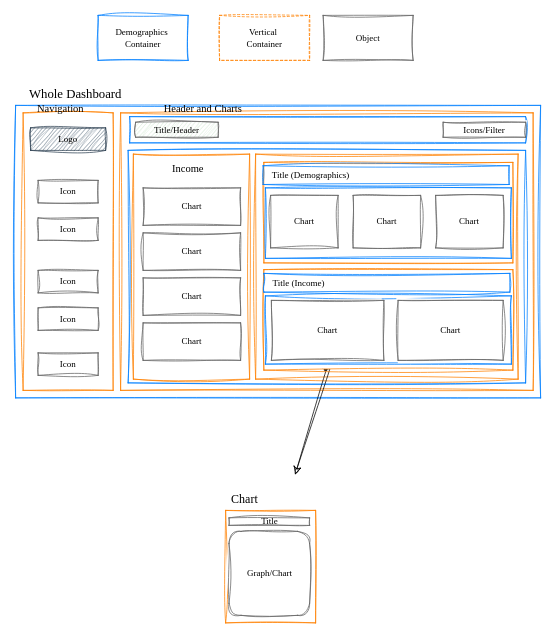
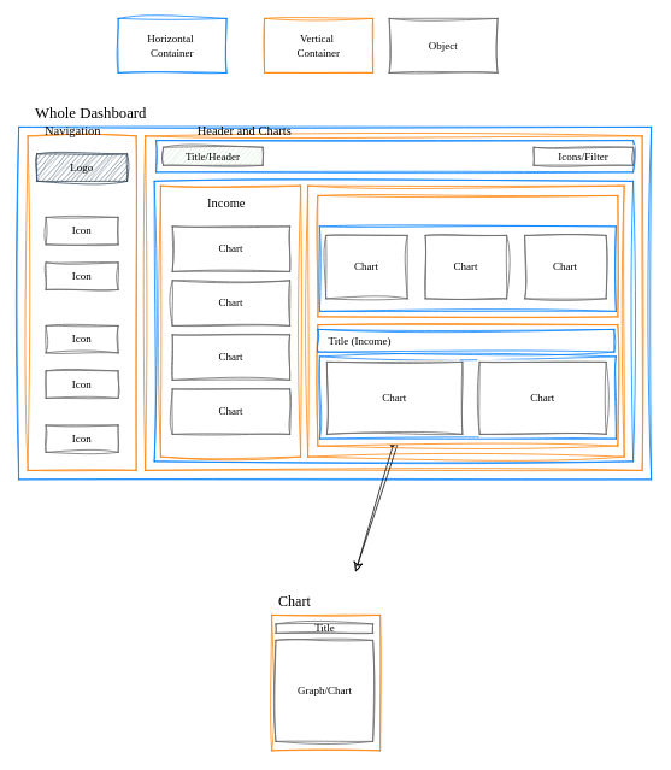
  <mxCell id="0" />
  <mxCell id="1" parent="0" />
- <mxCell id="2" value="Demographics&amp;nbsp;&lt;div&gt;Container&lt;/div&gt;" style="rounded=0;whiteSpace=wrap;html=1;sketch=1;hachureGap=4;jiggle=2;curveFitting=1;fontFamily=Architects Daughter;fontSource=https%3A%2F%2Ffonts.googleapis.com%2Fcss%3Ffamily%3DArchitects%2BDaughter;fillColor=none;strokeColor=#007FFF;" parent="1" vertex="1"><mxGeometry x="130" y="20" width="120" height="60" as="geometry" /></mxCell>
+ <mxCell id="2" value="Horizontal&amp;nbsp;&lt;div&gt;Container&lt;/div&gt;" style="rounded=0;whiteSpace=wrap;html=1;sketch=1;hachureGap=4;jiggle=2;curveFitting=1;fontFamily=Architects Daughter;fontSource=https%3A%2F%2Ffonts.googleapis.com%2Fcss%3Ffamily%3DArchitects%2BDaughter;fillColor=none;strokeColor=#007FFF;" parent="1" vertex="1"><mxGeometry x="130" y="20" width="120" height="60" as="geometry" /></mxCell>
  <mxCell id="3" value="Object" style="rounded=0;whiteSpace=wrap;html=1;sketch=1;hachureGap=4;jiggle=2;curveFitting=1;fontFamily=Architects Daughter;fontSource=https%3A%2F%2Ffonts.googleapis.com%2Fcss%3Ffamily%3DArchitects%2BDaughter;strokeColor=#666666;" parent="1" vertex="1"><mxGeometry x="430" y="20" width="120" height="60" as="geometry" /></mxCell>
- <mxCell id="4" value="Vertical&amp;nbsp;&lt;div&gt;Container&lt;/div&gt;" style="rounded=0;whiteSpace=wrap;html=1;sketch=1;hachureGap=4;jiggle=2;curveFitting=1;fontFamily=Architects Daughter;fontSource=https%3A%2F%2Ffonts.googleapis.com%2Fcss%3Ffamily%3DArchitects%2BDaughter;strokeColor=#FF8000;dashed=1;" parent="1" vertex="1"><mxGeometry x="292" y="20" width="120" height="60" as="geometry" /></mxCell>
+ <mxCell id="4" value="Vertical&amp;nbsp;&lt;div&gt;Container&lt;/div&gt;" style="rounded=0;whiteSpace=wrap;html=1;sketch=1;hachureGap=4;jiggle=2;curveFitting=1;fontFamily=Architects Daughter;fontSource=https%3A%2F%2Ffonts.googleapis.com%2Fcss%3Ffamily%3DArchitects%2BDaughter;strokeColor=#FF8000;" parent="1" vertex="1"><mxGeometry x="292" y="20" width="120" height="60" as="geometry" /></mxCell>
  <mxCell id="5" value="" style="rounded=0;whiteSpace=wrap;html=1;sketch=1;hachureGap=4;jiggle=2;curveFitting=1;fontFamily=Architects Daughter;fontSource=https%3A%2F%2Ffonts.googleapis.com%2Fcss%3Ffamily%3DArchitects%2BDaughter;fillColor=none;strokeColor=#007FFF;" vertex="1" parent="1"><mxGeometry x="20" y="140" width="700" height="390" as="geometry" /></mxCell>
  <mxCell id="6" value="&lt;span style=&quot;font-size: 17px;&quot;&gt;Whole Dashboard&lt;/span&gt;" style="text;html=1;align=center;verticalAlign=middle;whiteSpace=wrap;rounded=0;fontSize=17;fontFamily=Architects Daughter;fontSource=https%3A%2F%2Ffonts.googleapis.com%2Fcss%3Ffamily%3DArchitects%2BDaughter;" vertex="1" parent="1"><mxGeometry x="30" y="110" width="140" height="30" as="geometry" /></mxCell>
  <mxCell id="7" value="" style="rounded=0;whiteSpace=wrap;html=1;sketch=1;hachureGap=4;jiggle=2;curveFitting=1;fontFamily=Architects Daughter;fontSource=https%3A%2F%2Ffonts.googleapis.com%2Fcss%3Ffamily%3DArchitects%2BDaughter;strokeColor=#FF8000;" vertex="1" parent="1"><mxGeometry x="30" y="150" width="120" height="370" as="geometry" /></mxCell>
  <mxCell id="8" value="Navigation" style="text;html=1;align=center;verticalAlign=middle;whiteSpace=wrap;rounded=0;fontSize=14;fontFamily=Architects Daughter;fontSource=https%3A%2F%2Ffonts.googleapis.com%2Fcss%3Ffamily%3DArchitects%2BDaughter;" vertex="1" parent="1"><mxGeometry x="50" y="130" width="60" height="30" as="geometry" /></mxCell>
  <mxCell id="9" value="Logo" style="rounded=0;whiteSpace=wrap;html=1;sketch=1;hachureGap=4;jiggle=2;curveFitting=1;fontFamily=Architects Daughter;fontSource=https%3A%2F%2Ffonts.googleapis.com%2Fcss%3Ffamily%3DArchitects%2BDaughter;strokeColor=#314354;fillColor=#647687;fontColor=#000000;" vertex="1" parent="1"><mxGeometry x="40" y="170" width="100" height="30" as="geometry" /></mxCell>
  <mxCell id="10" value="Icon" style="rounded=0;whiteSpace=wrap;html=1;sketch=1;hachureGap=4;jiggle=2;curveFitting=1;fontFamily=Architects Daughter;fontSource=https%3A%2F%2Ffonts.googleapis.com%2Fcss%3Ffamily%3DArchitects%2BDaughter;strokeColor=#666666;" vertex="1" parent="1"><mxGeometry x="50" y="240" width="80" height="30" as="geometry" /></mxCell>
  <mxCell id="11" value="Icon" style="rounded=0;whiteSpace=wrap;html=1;sketch=1;hachureGap=4;jiggle=2;curveFitting=1;fontFamily=Architects Daughter;fontSource=https%3A%2F%2Ffonts.googleapis.com%2Fcss%3Ffamily%3DArchitects%2BDaughter;strokeColor=#666666;" vertex="1" parent="1"><mxGeometry x="50" y="290" width="80" height="30" as="geometry" /></mxCell>
  <mxCell id="12" value="Icon" style="rounded=0;whiteSpace=wrap;html=1;sketch=1;hachureGap=4;jiggle=2;curveFitting=1;fontFamily=Architects Daughter;fontSource=https%3A%2F%2Ffonts.googleapis.com%2Fcss%3Ffamily%3DArchitects%2BDaughter;strokeColor=#666666;" vertex="1" parent="1"><mxGeometry x="50" y="470" width="80" height="30" as="geometry" /></mxCell>
  <mxCell id="13" value="Icon" style="rounded=0;whiteSpace=wrap;html=1;sketch=1;hachureGap=4;jiggle=2;curveFitting=1;fontFamily=Architects Daughter;fontSource=https%3A%2F%2Ffonts.googleapis.com%2Fcss%3Ffamily%3DArchitects%2BDaughter;strokeColor=#666666;" vertex="1" parent="1"><mxGeometry x="50" y="360" width="80" height="30" as="geometry" /></mxCell>
  <mxCell id="14" value="Icon" style="rounded=0;whiteSpace=wrap;html=1;sketch=1;hachureGap=4;jiggle=2;curveFitting=1;fontFamily=Architects Daughter;fontSource=https%3A%2F%2Ffonts.googleapis.com%2Fcss%3Ffamily%3DArchitects%2BDaughter;strokeColor=#666666;" vertex="1" parent="1"><mxGeometry x="50" y="410" width="80" height="30" as="geometry" /></mxCell>
  <mxCell id="15" value="" style="rounded=0;whiteSpace=wrap;html=1;sketch=1;hachureGap=4;jiggle=2;curveFitting=1;fontFamily=Architects Daughter;fontSource=https%3A%2F%2Ffonts.googleapis.com%2Fcss%3Ffamily%3DArchitects%2BDaughter;strokeColor=#FF8000;" vertex="1" parent="1"><mxGeometry x="160" y="150" width="550" height="370" as="geometry" /></mxCell>
  <mxCell id="16" value="Header and Charts" style="text;html=1;align=center;verticalAlign=middle;whiteSpace=wrap;rounded=0;fontSize=14;fontFamily=Architects Daughter;fontSource=https%3A%2F%2Ffonts.googleapis.com%2Fcss%3Ffamily%3DArchitects%2BDaughter;" vertex="1" parent="1"><mxGeometry x="180" y="130" width="180" height="30" as="geometry" /></mxCell>
  <mxCell id="17" value="" style="rounded=0;whiteSpace=wrap;html=1;sketch=1;hachureGap=4;jiggle=2;curveFitting=1;fontFamily=Architects Daughter;fontSource=https%3A%2F%2Ffonts.googleapis.com%2Fcss%3Ffamily%3DArchitects%2BDaughter;fillColor=none;strokeColor=#007FFF;" vertex="1" parent="1"><mxGeometry x="172" y="155" width="528" height="35" as="geometry" /></mxCell>
  <mxCell id="18" value="Title/Header" style="rounded=0;whiteSpace=wrap;html=1;sketch=1;hachureGap=4;jiggle=2;curveFitting=1;fontFamily=Architects Daughter;fontSource=https%3A%2F%2Ffonts.googleapis.com%2Fcss%3Ffamily%3DArchitects%2BDaughter;strokeColor=#666666;fillColor=#d5e8d4;" vertex="1" parent="1"><mxGeometry x="180" y="162.5" width="110" height="20" as="geometry" /></mxCell>
  <mxCell id="19" value="Icons/Filter" style="rounded=0;whiteSpace=wrap;html=1;sketch=1;hachureGap=4;jiggle=2;curveFitting=1;fontFamily=Architects Daughter;fontSource=https%3A%2F%2Ffonts.googleapis.com%2Fcss%3Ffamily%3DArchitects%2BDaughter;strokeColor=#666666;" vertex="1" parent="1"><mxGeometry x="590" y="162.5" width="110" height="20" as="geometry" /></mxCell>
  <mxCell id="20" value="" style="rounded=0;whiteSpace=wrap;html=1;sketch=1;hachureGap=4;jiggle=2;curveFitting=1;fontFamily=Architects Daughter;fontSource=https%3A%2F%2Ffonts.googleapis.com%2Fcss%3Ffamily%3DArchitects%2BDaughter;fillColor=none;strokeColor=#007FFF;" vertex="1" parent="1"><mxGeometry x="170" y="200" width="530" height="310" as="geometry" /></mxCell>
  <mxCell id="21" value="" style="rounded=0;whiteSpace=wrap;html=1;sketch=1;hachureGap=4;jiggle=2;curveFitting=1;fontFamily=Architects Daughter;fontSource=https%3A%2F%2Ffonts.googleapis.com%2Fcss%3Ffamily%3DArchitects%2BDaughter;strokeColor=#FF8000;" vertex="1" parent="1"><mxGeometry x="177" y="205" width="155" height="300" as="geometry" /></mxCell>
  <mxCell id="22" value="" style="rounded=0;whiteSpace=wrap;html=1;sketch=1;hachureGap=4;jiggle=2;curveFitting=1;fontFamily=Architects Daughter;fontSource=https%3A%2F%2Ffonts.googleapis.com%2Fcss%3Ffamily%3DArchitects%2BDaughter;strokeColor=#FF8000;" vertex="1" parent="1"><mxGeometry x="340" y="205" width="350" height="300" as="geometry" /></mxCell>
  <mxCell id="23" value="Income" style="text;html=1;align=center;verticalAlign=middle;whiteSpace=wrap;rounded=0;fontSize=14;fontFamily=Architects Daughter;fontSource=https%3A%2F%2Ffonts.googleapis.com%2Fcss%3Ffamily%3DArchitects%2BDaughter;" vertex="1" parent="1"><mxGeometry x="160" y="210" width="180" height="30" as="geometry" /></mxCell>
  <mxCell id="24" value="Chart" style="rounded=0;whiteSpace=wrap;html=1;sketch=1;hachureGap=4;jiggle=2;curveFitting=1;fontFamily=Architects Daughter;fontSource=https%3A%2F%2Ffonts.googleapis.com%2Fcss%3Ffamily%3DArchitects%2BDaughter;strokeColor=#666666;" vertex="1" parent="1"><mxGeometry x="190" y="310" width="130" height="50" as="geometry" /></mxCell>
  <mxCell id="25" value="Chart" style="rounded=0;whiteSpace=wrap;html=1;sketch=1;hachureGap=4;jiggle=2;curveFitting=1;fontFamily=Architects Daughter;fontSource=https%3A%2F%2Ffonts.googleapis.com%2Fcss%3Ffamily%3DArchitects%2BDaughter;strokeColor=#666666;" vertex="1" parent="1"><mxGeometry x="190" y="250" width="130" height="50" as="geometry" /></mxCell>
  <mxCell id="26" value="Chart" style="rounded=0;whiteSpace=wrap;html=1;sketch=1;hachureGap=4;jiggle=2;curveFitting=1;fontFamily=Architects Daughter;fontSource=https%3A%2F%2Ffonts.googleapis.com%2Fcss%3Ffamily%3DArchitects%2BDaughter;strokeColor=#666666;" vertex="1" parent="1"><mxGeometry x="190" y="370" width="130" height="50" as="geometry" /></mxCell>
  <mxCell id="27" value="Chart" style="rounded=0;whiteSpace=wrap;html=1;sketch=1;hachureGap=4;jiggle=2;curveFitting=1;fontFamily=Architects Daughter;fontSource=https%3A%2F%2Ffonts.googleapis.com%2Fcss%3Ffamily%3DArchitects%2BDaughter;strokeColor=#666666;" vertex="1" parent="1"><mxGeometry x="190" y="430" width="130" height="50" as="geometry" /></mxCell>
  <mxCell id="28" value="" style="rounded=0;whiteSpace=wrap;html=1;sketch=1;hachureGap=4;jiggle=2;curveFitting=1;fontFamily=Architects Daughter;fontSource=https%3A%2F%2Ffonts.googleapis.com%2Fcss%3Ffamily%3DArchitects%2BDaughter;strokeColor=#FF8000;" vertex="1" parent="1"><mxGeometry x="351" y="216" width="332" height="134" as="geometry" /></mxCell>
  <mxCell id="29" style="edgeStyle=none;curved=1;rounded=0;sketch=1;hachureGap=4;jiggle=2;curveFitting=1;orthogonalLoop=1;jettySize=auto;html=1;exitX=0.509;exitY=0.974;exitDx=0;exitDy=0;fontFamily=Architects Daughter;fontSource=https%3A%2F%2Ffonts.googleapis.com%2Fcss%3Ffamily%3DArchitects%2BDaughter;fontSize=12;startSize=8;endSize=8;exitPerimeter=0;" edge="1" parent="1"><mxGeometry relative="1" as="geometry"><mxPoint x="392.65" y="632.08" as="targetPoint" /><mxPoint x="450" y="450" as="sourcePoint" /></mxGeometry></mxCell>
  <mxCell id="30" style="edgeStyle=none;curved=1;rounded=0;sketch=1;hachureGap=4;jiggle=2;curveFitting=1;orthogonalLoop=1;jettySize=auto;html=1;exitX=0.25;exitY=1;exitDx=0;exitDy=0;fontFamily=Architects Daughter;fontSource=https%3A%2F%2Ffonts.googleapis.com%2Fcss%3Ffamily%3DArchitects%2BDaughter;fontSize=12;startSize=8;endSize=8;" edge="1" parent="1" source="32" target="40"><mxGeometry relative="1" as="geometry" /></mxCell>
  <mxCell id="31" style="edgeStyle=none;curved=1;rounded=0;sketch=1;hachureGap=4;jiggle=2;curveFitting=1;orthogonalLoop=1;jettySize=auto;html=1;exitX=0.25;exitY=1;exitDx=0;exitDy=0;fontFamily=Architects Daughter;fontSource=https%3A%2F%2Ffonts.googleapis.com%2Fcss%3Ffamily%3DArchitects%2BDaughter;fontSize=12;startSize=8;endSize=8;" edge="1" parent="1" source="32" target="40"><mxGeometry relative="1" as="geometry" /></mxCell>
  <mxCell id="32" value="" style="rounded=0;whiteSpace=wrap;html=1;sketch=1;hachureGap=4;jiggle=2;curveFitting=1;fontFamily=Architects Daughter;fontSource=https%3A%2F%2Ffonts.googleapis.com%2Fcss%3Ffamily%3DArchitects%2BDaughter;strokeColor=#FF8000;" vertex="1" parent="1"><mxGeometry x="351" y="359" width="332" height="134" as="geometry" /></mxCell>
  <mxCell id="33" value="Title (Income)" style="rounded=0;whiteSpace=wrap;html=1;sketch=1;hachureGap=4;jiggle=2;curveFitting=1;fontFamily=Architects Daughter;fontSource=https%3A%2F%2Ffonts.googleapis.com%2Fcss%3Ffamily%3DArchitects%2BDaughter;fillColor=none;strokeColor=#007FFF;labelPosition=center;verticalLabelPosition=middle;align=left;verticalAlign=middle;spacingLeft=10;" vertex="1" parent="1"><mxGeometry x="351" y="364" width="328" height="25" as="geometry" /></mxCell>
- <mxCell id="34" value="Title (Demographics)" style="rounded=0;whiteSpace=wrap;html=1;sketch=1;hachureGap=4;jiggle=2;curveFitting=1;fontFamily=Architects Daughter;fontSource=https%3A%2F%2Ffonts.googleapis.com%2Fcss%3Ffamily%3DArchitects%2BDaughter;fillColor=none;strokeColor=#007FFF;labelPosition=center;verticalLabelPosition=middle;align=left;verticalAlign=middle;spacingLeft=10;" vertex="1" parent="1"><mxGeometry x="350" y="220.5" width="328" height="25" as="geometry" /></mxCell>
  <mxCell id="35" value="" style="rounded=0;whiteSpace=wrap;html=1;sketch=1;hachureGap=4;jiggle=2;curveFitting=1;fontFamily=Architects Daughter;fontSource=https%3A%2F%2Ffonts.googleapis.com%2Fcss%3Ffamily%3DArchitects%2BDaughter;fillColor=none;strokeColor=#007FFF;labelPosition=center;verticalLabelPosition=middle;align=left;verticalAlign=middle;spacingLeft=10;" vertex="1" parent="1"><mxGeometry x="353" y="250" width="328" height="94" as="geometry" /></mxCell>
  <mxCell id="36" value="" style="rounded=0;whiteSpace=wrap;html=1;sketch=1;hachureGap=4;jiggle=2;curveFitting=1;fontFamily=Architects Daughter;fontSource=https%3A%2F%2Ffonts.googleapis.com%2Fcss%3Ffamily%3DArchitects%2BDaughter;fillColor=none;strokeColor=#007FFF;labelPosition=center;verticalLabelPosition=middle;align=left;verticalAlign=middle;spacingLeft=10;" vertex="1" parent="1"><mxGeometry x="353" y="394" width="328" height="91" as="geometry" /></mxCell>
  <mxCell id="37" value="Chart" style="rounded=0;whiteSpace=wrap;html=1;sketch=1;hachureGap=4;jiggle=2;curveFitting=1;fontFamily=Architects Daughter;fontSource=https%3A%2F%2Ffonts.googleapis.com%2Fcss%3Ffamily%3DArchitects%2BDaughter;strokeColor=#666666;" vertex="1" parent="1"><mxGeometry x="360" y="260" width="90" height="70" as="geometry" /></mxCell>
  <mxCell id="38" value="Chart" style="rounded=0;whiteSpace=wrap;html=1;sketch=1;hachureGap=4;jiggle=2;curveFitting=1;fontFamily=Architects Daughter;fontSource=https%3A%2F%2Ffonts.googleapis.com%2Fcss%3Ffamily%3DArchitects%2BDaughter;strokeColor=#666666;" vertex="1" parent="1"><mxGeometry x="470" y="260" width="90" height="70" as="geometry" /></mxCell>
  <mxCell id="39" value="Chart" style="rounded=0;whiteSpace=wrap;html=1;sketch=1;hachureGap=4;jiggle=2;curveFitting=1;fontFamily=Architects Daughter;fontSource=https%3A%2F%2Ffonts.googleapis.com%2Fcss%3Ffamily%3DArchitects%2BDaughter;strokeColor=#666666;" vertex="1" parent="1"><mxGeometry x="580" y="260" width="90" height="70" as="geometry" /></mxCell>
  <mxCell id="40" value="Chart" style="rounded=0;whiteSpace=wrap;html=1;sketch=1;hachureGap=4;jiggle=2;curveFitting=1;fontFamily=Architects Daughter;fontSource=https%3A%2F%2Ffonts.googleapis.com%2Fcss%3Ffamily%3DArchitects%2BDaughter;strokeColor=#666666;" vertex="1" parent="1"><mxGeometry x="361" y="400" width="150" height="80" as="geometry" /></mxCell>
  <mxCell id="41" value="Chart" style="rounded=0;whiteSpace=wrap;html=1;sketch=1;hachureGap=4;jiggle=2;curveFitting=1;fontFamily=Architects Daughter;fontSource=https%3A%2F%2Ffonts.googleapis.com%2Fcss%3Ffamily%3DArchitects%2BDaughter;strokeColor=#666666;" vertex="1" parent="1"><mxGeometry x="530" y="400" width="140" height="80" as="geometry" /></mxCell>
  <mxCell id="42" value="&lt;div&gt;&lt;br&gt;&lt;/div&gt;" style="rounded=0;whiteSpace=wrap;html=1;sketch=1;hachureGap=4;jiggle=2;curveFitting=1;fontFamily=Architects Daughter;fontSource=https%3A%2F%2Ffonts.googleapis.com%2Fcss%3Ffamily%3DArchitects%2BDaughter;strokeColor=#FF8000;" vertex="1" parent="1"><mxGeometry x="300" y="680" width="120" height="150" as="geometry" /></mxCell>
  <mxCell id="43" value="Title" style="rounded=0;whiteSpace=wrap;html=1;sketch=1;hachureGap=4;jiggle=2;curveFitting=1;fontFamily=Architects Daughter;fontSource=https%3A%2F%2Ffonts.googleapis.com%2Fcss%3Ffamily%3DArchitects%2BDaughter;strokeColor=#666666;" vertex="1" parent="1"><mxGeometry x="304.5" y="690" width="107.5" height="10" as="geometry" /></mxCell>
- <mxCell id="44" value="Graph/Chart" style="whiteSpace=wrap;html=1;sketch=1;hachureGap=4;jiggle=2;curveFitting=1;fontFamily=Architects Daughter;fontSource=https%3A%2F%2Ffonts.googleapis.com%2Fcss%3Ffamily%3DArchitects%2BDaughter;strokeColor=#666666;rounded=1;" vertex="1" parent="1"><mxGeometry x="304.5" y="708" width="107.5" height="112" as="geometry" /></mxCell>
+ <mxCell id="44" value="Graph/Chart" style="rounded=0;whiteSpace=wrap;html=1;sketch=1;hachureGap=4;jiggle=2;curveFitting=1;fontFamily=Architects Daughter;fontSource=https%3A%2F%2Ffonts.googleapis.com%2Fcss%3Ffamily%3DArchitects%2BDaughter;strokeColor=#666666;" vertex="1" parent="1"><mxGeometry x="304.5" y="708" width="107.5" height="112" as="geometry" /></mxCell>
  <mxCell id="45" value="Chart" style="text;html=1;align=center;verticalAlign=middle;resizable=0;points=[];autosize=1;strokeColor=none;fillColor=none;fontSize=16;fontFamily=Architects Daughter;fontSource=https%3A%2F%2Ffonts.googleapis.com%2Fcss%3Ffamily%3DArchitects%2BDaughter;" vertex="1" parent="1"><mxGeometry x="290" y="650" width="70" height="30" as="geometry" /></mxCell>
